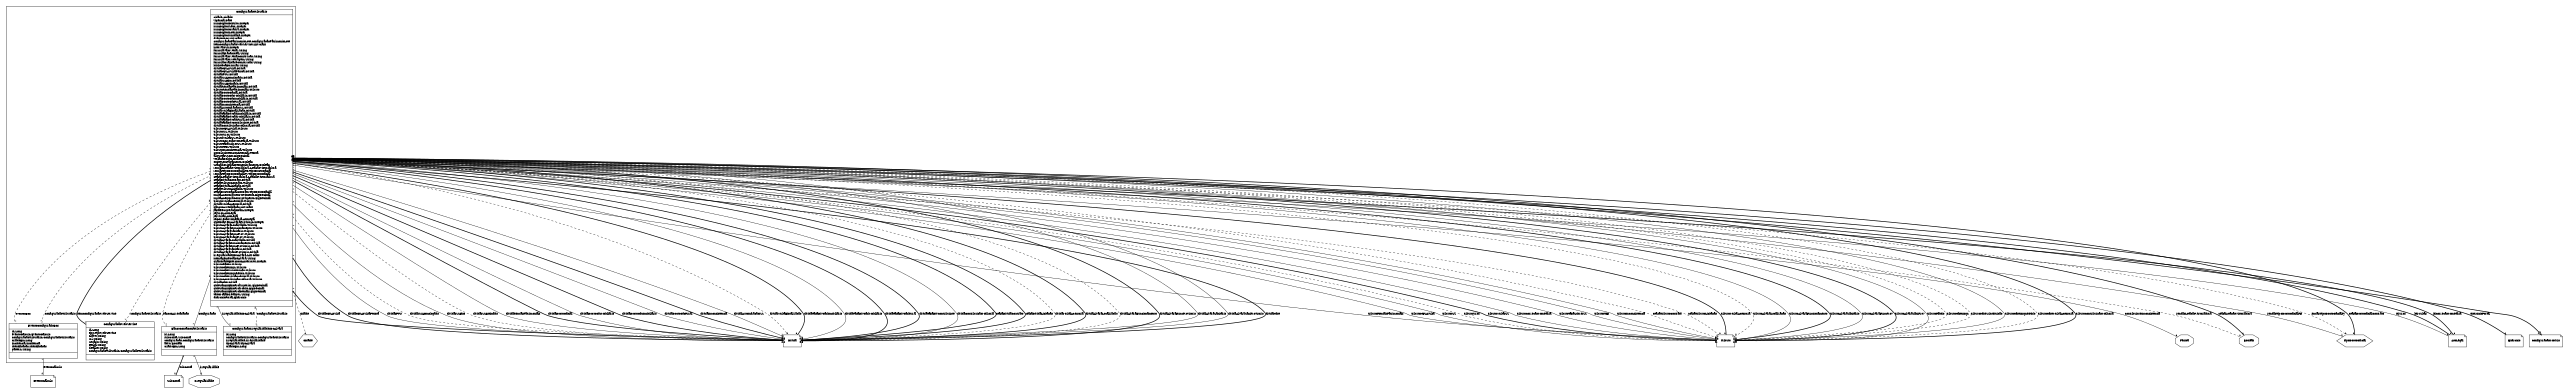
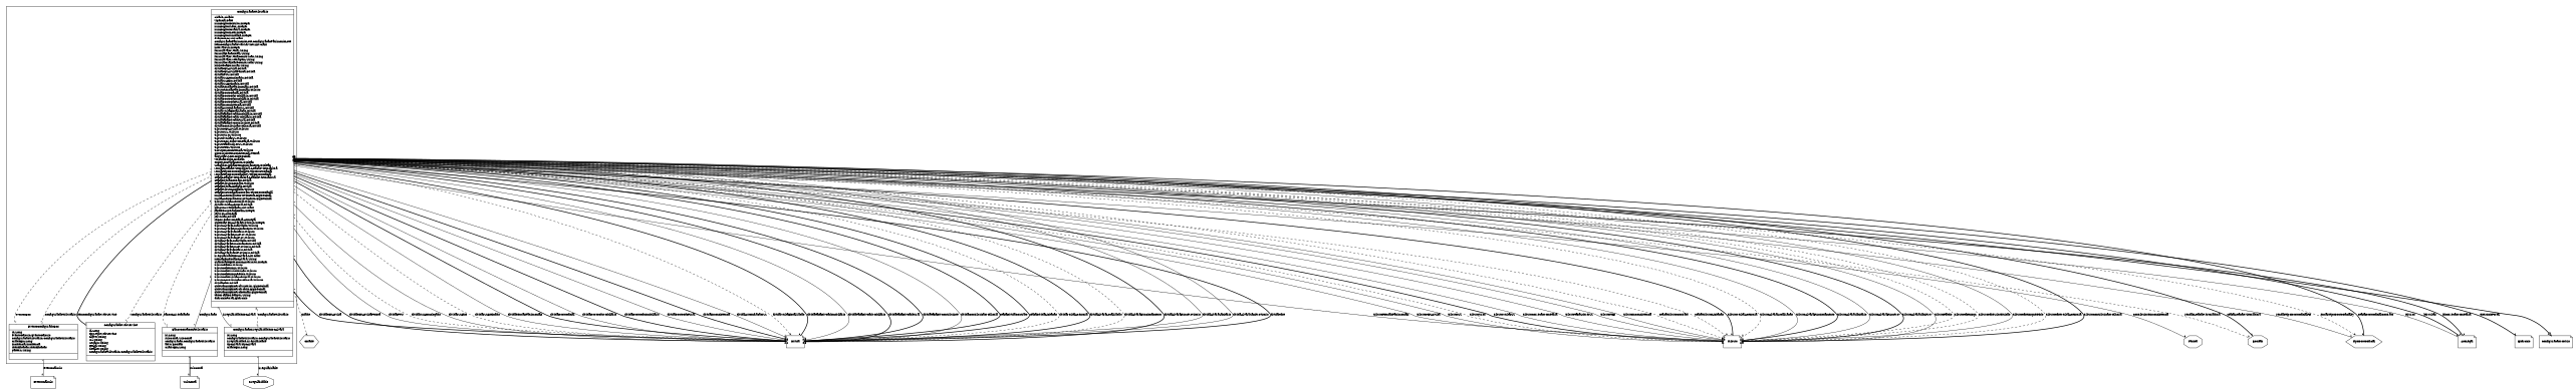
  digraph {
    fontname="Times-Roman"
    fontsize=8
    node [fontname="Times-Roman" fontsize=8 shape=note]
    edge [arrowhead=none fontname="Times-Roman" fontsize=8 headlabel=1 style=solid taillabel="*"]
-   n1 [label="{ConfiguracaoTributario|cidade:Cidade\lvigencia:Date\lnumDigitosDistrito:Integer\lnumDigitosSetor:Integer\lnumDigitosQuadra:Integer\lnumDigitosLote:Integer\lnumDigitosUnidade:Integer\leventosBCI:List Class\lconfiguracaoPatrimonioLote:ConfiguracaoPatrimonioLote\litemConfiguracaoWebService:List Class\lintervaloSit:Integer\lformulaValorVenal:String\lformulaFracaoIdeal:String\lformulaValorVenalConstrucao:String\lformulaValorMetragem:String\lformulaQualidadeConstrucao:String\lbibliotecaFormulas:String\ldividaNFSAvulsa:Divida\ldividaNFSAvulsaPessoa:Divida\ldividaIPTU:Divida\ldividaISSHomologado:Divida\ldividaISSFixo:Divida\ldividaISSEstimado:Divida\ldividaRendasPatrimoniais:Divida\ltributoRendasPatrimoniais:Tributo\ldividaDoctoOficial:Divida\ldividaDoctoOfcMobiliario:Divida\ldividaDoctoOfcImobiliario:Divida\ldividaDoctoOfcRural:Divida\ldividaInconsistencia:Divida\ldividaAutoInfracaoISS:Divida\ldividaMultaFiscalizacao:Divida\ldividaTaxaDivCadImobiliario:Divida\ldividaTaxaDivCadMobiliario:Divida\ldividaTaxaDivCadRural:Divida\ldividaTaxaDivContribuinte:Divida\ldividaContribuicaoMelhoria:Divida\ltributoNFSAvulsa:Tributo\ltributoISS:Tributo\ltributoJuros:Tributo\ltributoMultaISS:Tributo\ltributoCorrecaoMonetaria:Tributo\ltributoTaxaSobreISS:Tributo\ltributoITBI:Tributo\ltributoInconsistencia:Tributo\lcontribuinteInconsistencia:Pessoa\laliquotaISSQN:BigDecimal\lverificaDebito:Boolean\lemiteSemPagamento:Boolean\lusaCadOriginalDesmembramento:Boolean\lrendasLotacaoVistoriadora:LotacaoVistoriadora\lrendasTipoDoctoOficialPF:TipoDoctoOficial\lrendasTipoDoctoOficialPJ:TipoDoctoOficial\lceasaLotacaoVistoriadora:LotacaoVistoriadora\lceasaDividaContrato:Divida\lceasaTributoContrato:Tributo\lceasaDividaLicitacao:Divida\lceasaTributoLicitacao:Tributo\lceasaDoctoOficialContrato:TipoDoctoOficial\lmultaAcessoriaSemMovimento:BigDecimal\lmultaAcessoriaComMovimento:BigDecimal\ltributoMultaAcessoria:Tributo\ldividaMultaAcessoria:Divida\lbancosArrecadacao:List Class\lfaixaRecuperacaoDam:Integer\lleiJuros:AtoLegal\lleiMultas:AtoLegal\lleiCorrecaoMonetaria:AtoLegal\lqtdeDiasVencAlvaraProvisorio:Integer\ltributoAlvaraLocalizacao:Tributo\ltributoAlvaraFuncionamento:Tributo\ltributoAlvaraSanitario:Tributo\ltributoAlvaraFuncProv:Tributo\ltributoAlvaraSaniProv:Tributo\ldividaAlvaraLocalizacao:Divida\ldividaAlvaraFuncionamento:Divida\ldividaAlvaraFuncProvisorio:Divida\ldividaAlvaraSanitario:Divida\ldividaAlvaraSaniProvisorio:Divida\lirregularidadesDoAlvara:List Class\lmensagemRodapeAlvara:String\lquantidadeExerciciosAnteriores:Integer\ltributoRateio:Tributo\ltributoNfseIssqn:Tributo\ltributoNfseSubstituicao:Tributo\ltributoNfseIssqnRetido:Tributo\ltributoNfseMultaAcessoria:Tributo\ltributoContribuicaoMelhoria:Tributo\ldividaNfse:Divida\lqtdeUfmIssFixoProfSuperior:BigDecimal\lqtdeUfmIssFixoProfMedio:BigDecimal\lqtdeUfmIssFixoProfDemais:BigDecimal\ltextoMalaDiretaIptu:String\lexercicioPortal:Exercicio\l|\l}" shape=record]
+   n1 [label="{ConfiguracaoTributario|cidade:Cidade\lvigencia:Date\lnumDigitosDistrito:Integer\lnumDigitosSetor:Integer\lnumDigitosQuadra:Integer\lnumDigitosLote:Integer\lnumDigitosUnidade:Integer\leventosBCI:List Class\lconfiguracaoPatrimonioLote:ConfiguracaoPatrimonioLote\litemConfiguracaoWebService:List Class\lintervaloSit:Integer\lformulaValorVenal:String\lformulaFracaoIdeal:String\lformulaValorVenalConstrucao:String\lformulaValorMetragem:String\lformulaQualidadeConstrucao:String\lbibliotecaFormulas:String\ldividaNFSAvulsa:Divida\ldividaNFSAvulsaPessoa:Divida\ldividaIPTU:Divida\ldividaISSHomologado:Divida\ldividaISSFixo:Divida\ldividaISSEstimado:Divida\ldividaRendasPatrimoniais:Divida\ltributoRendasPatrimoniais:Tributo\ldividaDoctoOficial:Divida\ldividaDoctoOfcMobiliario:Divida\ldividaDoctoOfcImobiliario:Divida\ldividaDoctoOfcRural:Divida\ldividaInconsistencia:Divida\ldividaAutoInfracaoISS:Divida\ldividaMultaFiscalizacao:Divida\ldividaTaxaDivCadImobiliario:Divida\ldividaTaxaDivCadMobiliario:Divida\ldividaTaxaDivCadRural:Divida\ldividaTaxaDivContribuinte:Divida\ldividaContribuicaoMelhoria:Divida\ltributoNFSAvulsa:Tributo\ltributoISS:Tributo\ltributoJuros:Tributo\ltributoMultaISS:Tributo\ltributoCorrecaoMonetaria:Tributo\ltributoTaxaSobreISS:Tributo\ltributoITBI:Tributo\ltributoInconsistencia:Tributo\lcontribuinteInconsistencia:Pessoa\laliquotaISSQN:BigDecimal\lverificaDebito:Boolean\lemiteSemPagamento:Boolean\lusaCadOriginalDesmembramento:Boolean\lrendasLotacaoVistoriadora:LotacaoVistoriadora\lrendasTipoDoctoOficialPF:TipoDoctoOficial\lrendasTipoDoctoOficialPJ:TipoDoctoOficial\lceasaLotacaoVistoriadora:LotacaoVistoriadora\lceasaDividaContrato:Divida\lceasaTributoContrato:Tributo\lceasaDividaLicitacao:Divida\lceasaTributoLicitacao:Tributo\lceasaDoctoOficialContrato:TipoDoctoOficial\lmultaAcessoriaSemMovimento:BigDecimal\lmultaAcessoriaComMovimento:BigDecimal\ltributoMultaAcessoria:Tributo\ldividaMultaAcessoria:Divida\lbancosArrecadacao:List Class\lfaixaRecuperacaoDam:Integer\lleiJuros:AtoLegal\lleiMultas:Divida\lleiCorrecaoMonetaria:AtoLegal\lqtdeDiasVencAlvaraProvisorio:Integer\ltributoAlvaraLocalizacao:Tributo\ltributoAlvaraFuncionamento:Tributo\ltributoAlvaraSanitario:Tributo\ltributoAlvaraFuncProv:Tributo\ltributoAlvaraSaniProv:Tributo\ldividaAlvaraLocalizacao:Divida\ldividaAlvaraFuncionamento:Divida\ldividaAlvaraFuncProvisorio:Divida\ldividaAlvaraSanitario:Divida\ldividaAlvaraSaniProvisorio:Divida\lirregularidadesDoAlvara:List Class\lmensagemRodapeAlvara:String\lquantidadeExerciciosAnteriores:Integer\ltributoRateio:Tributo\ltributoNfseIssqn:Tributo\ltributoNfseSubstituicao:Tributo\ltributoNfseIssqnRetido:Tributo\ltributoNfseMultaAcessoria:Tributo\ltributoContribuicaoMelhoria:Tributo\ldividaNfse:Divida\lqtdeUfmIssFixoProfSuperior:BigDecimal\lqtdeUfmIssFixoProfMedio:BigDecimal\lqtdeUfmIssFixoProfDemais:BigDecimal\ltextoMalaDiretaIptu:String\lexercicioPortal:Exercicio\l|\l}" shape=record]
    n2 [label="{EventoConfiguradoBCI|id:Long\leventoCalculo:EventoCalculo\lconfiguracaoTributario:ConfiguracaoTributario\lcriadoEm:Long\lincidencia:Incidencia\lidentificacao:Identificacao\lpattern:String\l|\l}" shape=record]
    n3 [label="{ConfiguracaoWebService|id:Long\ltipo:TipoWebService\lchave:String\lurl:String\lusuario:String\lsenha:String\ldetalhe:String\lconfiguracaoTributario:ConfiguracaoTributario\l|\l}" shape=record]
    n4 [label="{BancoContaConfTributario|id:Long\lsubConta:SubConta\lconfiguracao:ConfiguracaoTributario\lativo:Boolean\lcriadoEm:Long\l|\l}" shape=record]
    n5 [label="{ConfiguracaoIrregularidadesDoAlvara|id:Long\lconfiguracaoTributario:ConfiguracaoTributario\lirregularidade:Irregularidade\ltipoAlvara:TipoAlvara\lcriadoEm:Long\l|\l}" shape=record]
    Cidade [shape=hexagon]
    Divida
    Tributo
    Pessoa [shape=octagon]
    n10 [label=Boolean shape=octagon]
    TipoDoctoOficial [shape=hexagon]
    AtoLegal
    Exercicio
    ConfiguracaoModulo
    EventoCalculo
    SubConta
    Irregularidade [shape=octagon]
    subgraph cluster_1 {
      n1
      n2
      n3
      n4
      n5
    }
    n1 -> n2 [headlabel="*" label=eventosBCI style=dashed]
    n1 -> n3 [headlabel="*" label=itemConfiguracaoWebService style=bold]
    n1 -> n4 [headlabel="*" label=bancosArrecadacao style=dashed]
    n1 -> n5 [headlabel="*" label=irregularidadesDoAlvara]
    n1 -> Cidade [label=cidade style=dashed]
    n1 -> Divida [label=dividaNFSAvulsa style=bold]
    n1 -> Divida [label=dividaNFSAvulsaPessoa style=bold]
    n1 -> Divida [label=dividaIPTU]
    n1 -> Divida [label=dividaISSHomologado style=dashed]
    n1 -> Divida [label=dividaISSFixo]
    n1 -> Divida [label=dividaISSEstimado style=dashed]
    n1 -> Divida [label=dividaRendasPatrimoniais]
    n1 -> Divida [label=dividaDoctoOficial style=bold]
    n1 -> Divida [label=dividaDoctoOfcMobiliario]
    n1 -> Divida [label=dividaDoctoOfcImobiliario style=bold]
    n1 -> Divida [label=dividaDoctoOfcRural]
    n1 -> Divida [label=dividaInconsistencia style=bold]
    n1 -> Divida [label=dividaAutoInfracaoISS]
    n1 -> Divida [label=dividaMultaFiscalizacao style=dashed]
    n1 -> Divida [label=dividaTaxaDivCadImobiliario style=bold]
    n1 -> Divida [label=dividaTaxaDivCadMobiliario]
    n1 -> Divida [label=dividaTaxaDivCadRural style=bold]
    n1 -> Divida [label=dividaTaxaDivContribuinte style=bold]
    n1 -> Divida [label=dividaContribuicaoMelhoria]
    n1 -> Divida [label=ceasaDividaContrato style=bold]
    n1 -> Divida [label=ceasaDividaLicitacao style=bold]
    n1 -> Divida [label=dividaMultaAcessoria style=dashed]
    n1 -> Divida [label=dividaAlvaraLocalizacao style=bold]
    n1 -> Divida [label=dividaAlvaraFuncionamento style=dashed]
    n1 -> Divida [label=dividaAlvaraFuncProvisorio style=bold]
    n1 -> Divida [label=dividaAlvaraSanitario]
    n1 -> Divida [label=dividaAlvaraSaniProvisorio]
    n1 -> Divida [label=dividaNfse style=bold]
    n1 -> Tributo [label=tributoRendasPatrimoniais]
    n1 -> Tributo [label=tributoNFSAvulsa]
    n1 -> Tributo [label=tributoISS]
    n1 -> Tributo [label=tributoJuros style=dashed]
    n1 -> Tributo [label=tributoMultaISS style=bold]
    n1 -> Tributo [label=tributoCorrecaoMonetaria]
    n1 -> Tributo [label=tributoTaxaSobreISS]
    n1 -> Tributo [label=tributoITBI]
    n1 -> Tributo [label=tributoInconsistencia]
    n1 -> Tributo [label=ceasaTributoContrato style=dashed]
    n1 -> Tributo [label=ceasaTributoLicitacao style=dashed]
    n1 -> Tributo [label=tributoMultaAcessoria style=bold]
    n1 -> Tributo [label=tributoAlvaraLocalizacao style=dashed]
    n1 -> Tributo [label=tributoAlvaraFuncionamento]
    n1 -> Tributo [label=tributoAlvaraSanitario style=bold]
    n1 -> Tributo [label=tributoAlvaraFuncProv]
    n1 -> Tributo [label=tributoAlvaraSaniProv style=bold]
    n1 -> Tributo [label=tributoRateio]
    n1 -> Tributo [label=tributoNfseIssqn style=dashed]
    n1 -> Tributo [label=tributoNfseSubstituicao style=dashed]
    n1 -> Tributo [label=tributoNfseIssqnRetido]
    n1 -> Tributo [label=tributoNfseMultaAcessoria style=dashed]
    n1 -> Tributo [label=tributoContribuicaoMelhoria style=bold]
    n1 -> Pessoa [label=contribuinteInconsistencia]
    n1 -> n10 [label=rendasLotacaoVistoriadora style=dashed]
    n1 -> n10 [label=ceasaLotacaoVistoriadora style=bold]
    n1 -> TipoDoctoOficial [label=rendasTipoDoctoOficialPF]
    n1 -> TipoDoctoOficial [label=rendasTipoDoctoOficialPJ style=dashed]
    n1 -> TipoDoctoOficial [label=ceasaDoctoOficialContrato style=bold]
    n1 -> AtoLegal [label=leiJuros]
    n1 -> AtoLegal [label=leiMultas style=bold]
    n1 -> AtoLegal [label=leiCorrecaoMonetaria style=bold]
    n1 -> Exercicio [label=exercicioPortal style=bold]
    n1 -> ConfiguracaoModulo [arrowhead=empty style=bold headlabel="" taillabel=""]
    n2 -> n1 [label=configuracaoTributario style=dashed]
    n2 -> EventoCalculo [label=eventoCalculo]
    n3 -> n1 [label=configuracaoTributario style=dashed]
    n4 -> n1 [label=configuracao]
    n4 -> SubConta [label=subConta style=bold]
    n5 -> n1 [label=configuracaoTributario style=dashed]
-   n4 -> Irregularidade [label=irregularidade]
+   n5 -> Irregularidade [label=irregularidade]
  }
